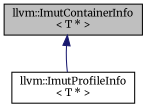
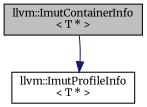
  digraph {
    fontname=Merriweather
    node [color=black fontname=Merriweather fontsize=10 shape=box]
    n1 [fillcolor=grey75 fontcolor=black height=0.2 label="llvm::ImutContainerInfo\l\< T * \>" style=filled width=0.4]
    n2 [height=0.2 label="llvm::ImutProfileInfo\l\< T * \>" width=0.4]
-   n1 -> n2 [color=midnightblue dir=back fontname=Merriweather fontsize=10 labelfontname=Helvetica labelfontsize=10 style=solid]
+   n2 -> n1 [color=midnightblue dir=back fontname=Merriweather fontsize=10 labelfontname=Helvetica labelfontsize=10 style=solid]
  }
